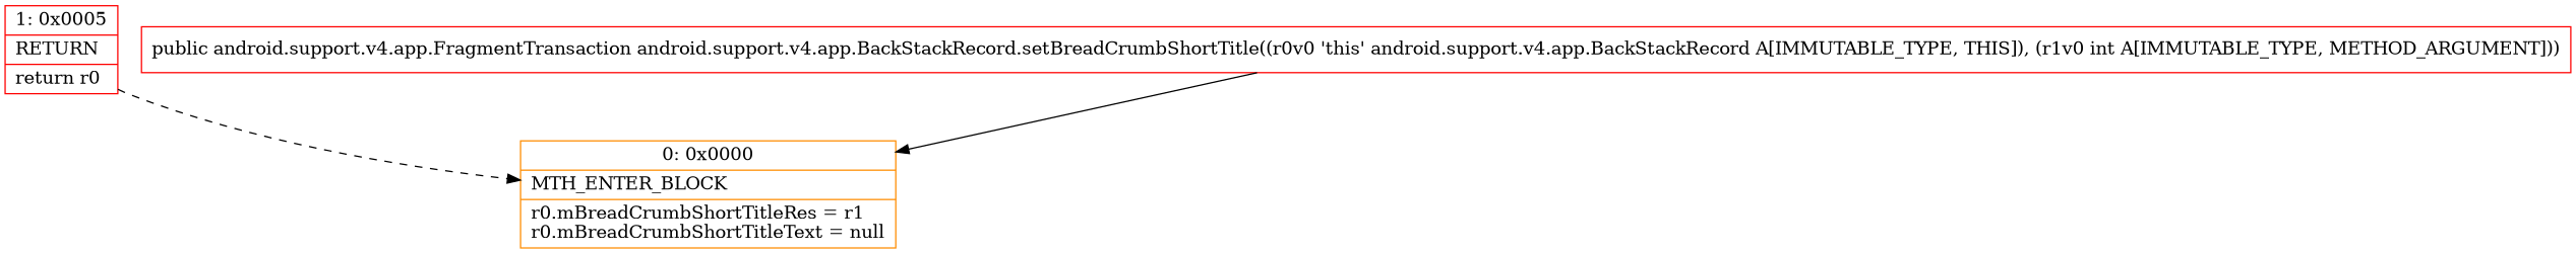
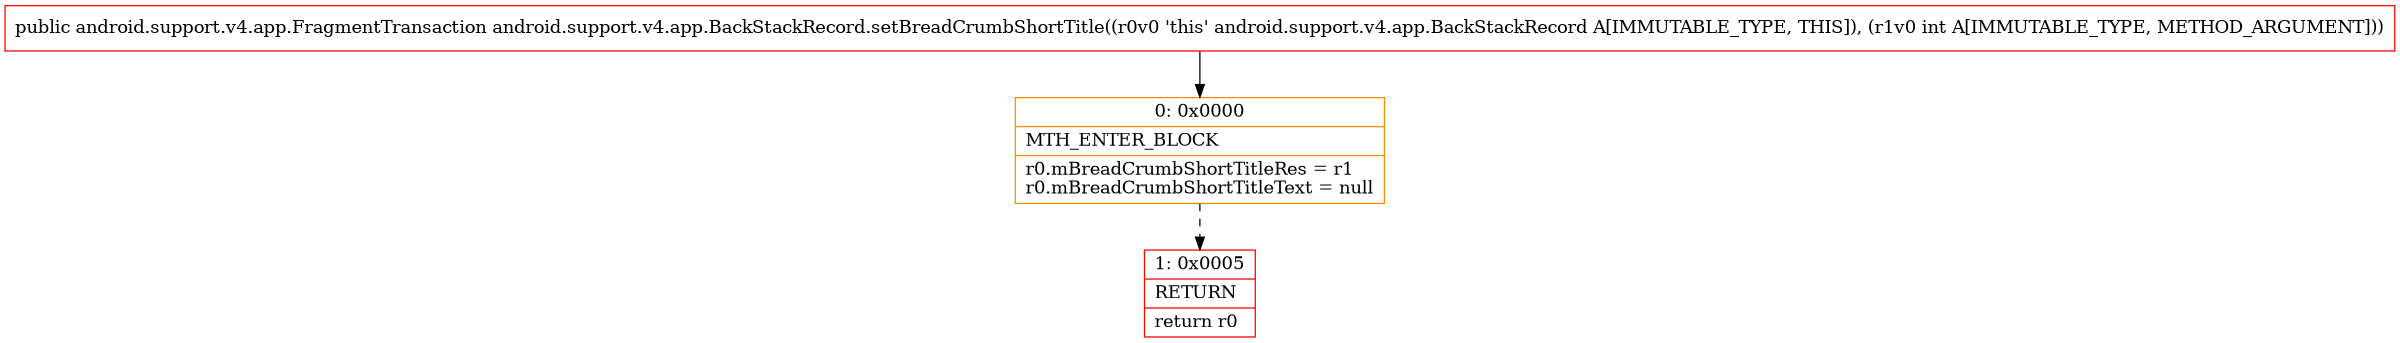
  digraph {
    node [shape=record color=red]
    n1 [label="{0\:\ 0x0000|MTH_ENTER_BLOCK\l|r0.mBreadCrumbShortTitleRes = r1\lr0.mBreadCrumbShortTitleText = null\l}" color=darkorange]
    n2 [label="{1\:\ 0x0005|RETURN\l|return r0\l}"]
    n3 [label="{public android.support.v4.app.FragmentTransaction android.support.v4.app.BackStackRecord.setBreadCrumbShortTitle((r0v0 'this' android.support.v4.app.BackStackRecord A[IMMUTABLE_TYPE, THIS]), (r1v0 int A[IMMUTABLE_TYPE, METHOD_ARGUMENT])) }"]
-   n2 -> n1 [style=dashed]
+   n1 -> n2 [style=dashed]
    n3 -> n1 [style=solid]
  }
